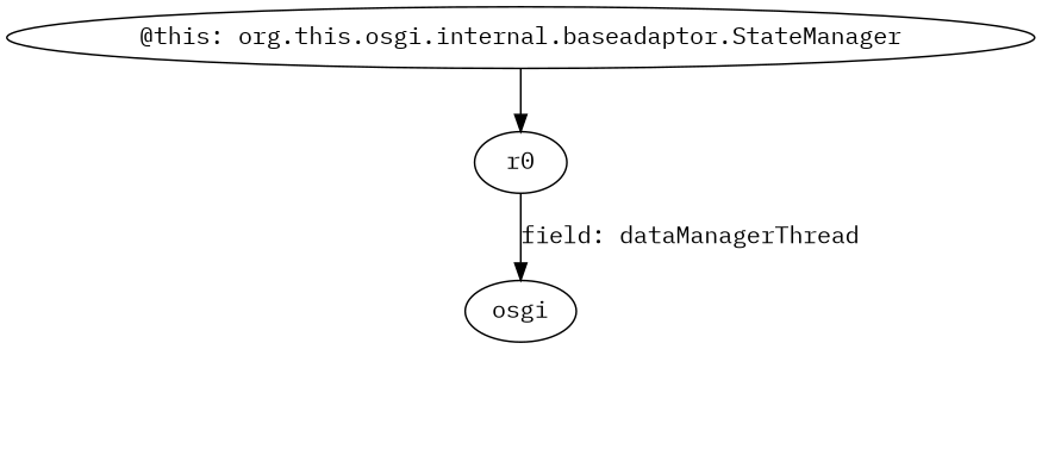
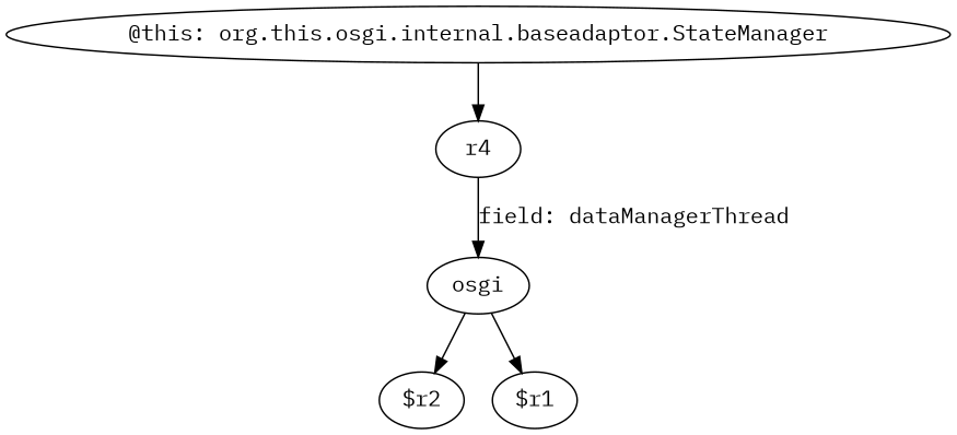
  digraph {
    fontname="IBM Plex Mono"
    node [fontname="IBM Plex Mono"]
    edge [fontname="IBM Plex Mono"]
    n1 [label=osgi]
-   n4 [label=r0]
+   n2 [label="$r2"]
+   n3 [label="$r1"]
+   n4 [label=r4]
    n5 [label="@this: org.this.osgi.internal.baseadaptor.StateManager"]
+   n1 -> n2
+   n1 -> n3
    n4 -> n1 [label="field: dataManagerThread"]
    n5 -> n4
  }
